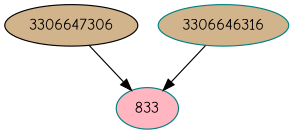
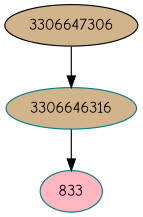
  strict digraph {
    fontname="Comic Neue"
    node [color=teal fillcolor=tan fontname="Comic Neue" style=filled]
    edge [fontname="Comic Neue"]
    3306647306 [color=black]
    3306646316
    833 [fillcolor=lightpink]
-   3306647306 -> 833
+   3306647306 -> 3306646316
    3306646316 -> 833
  }
